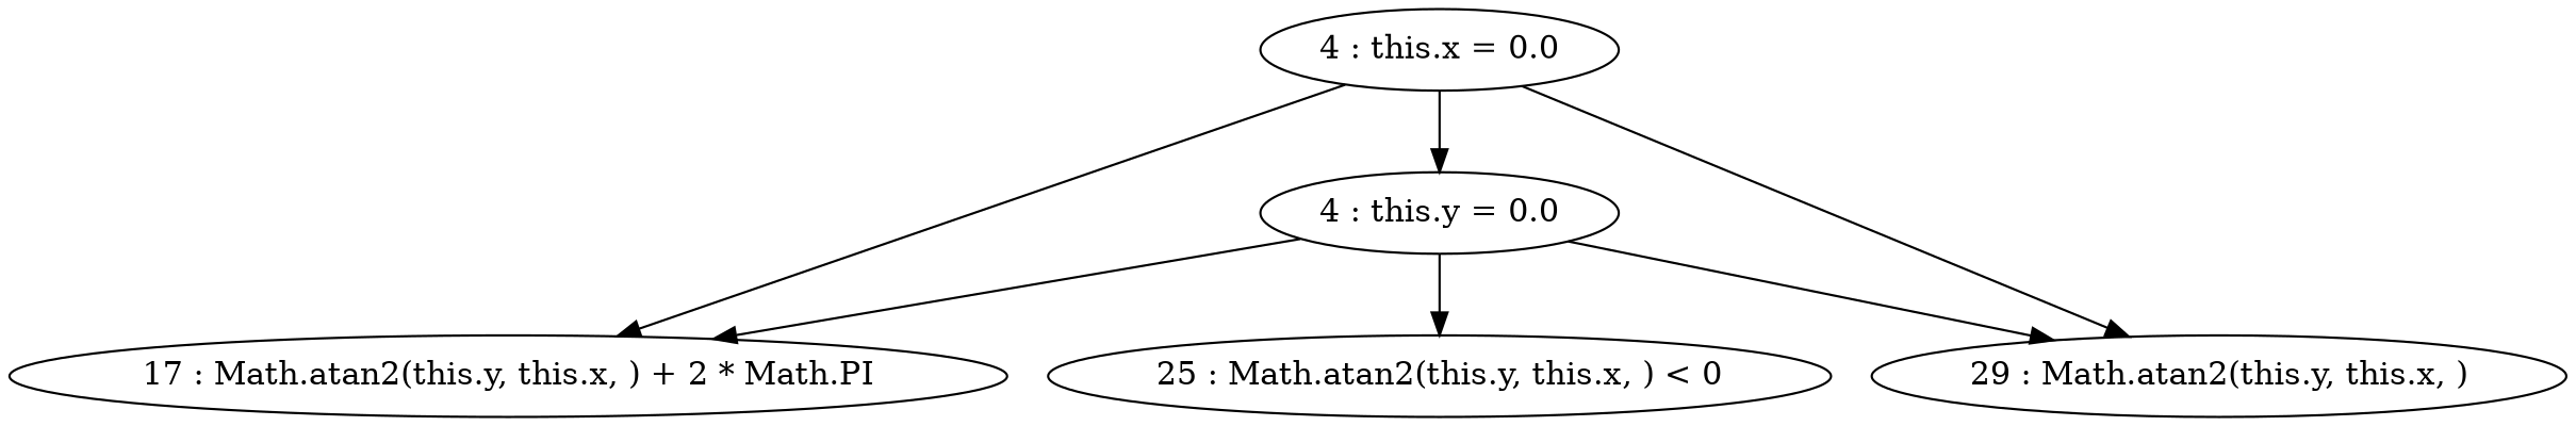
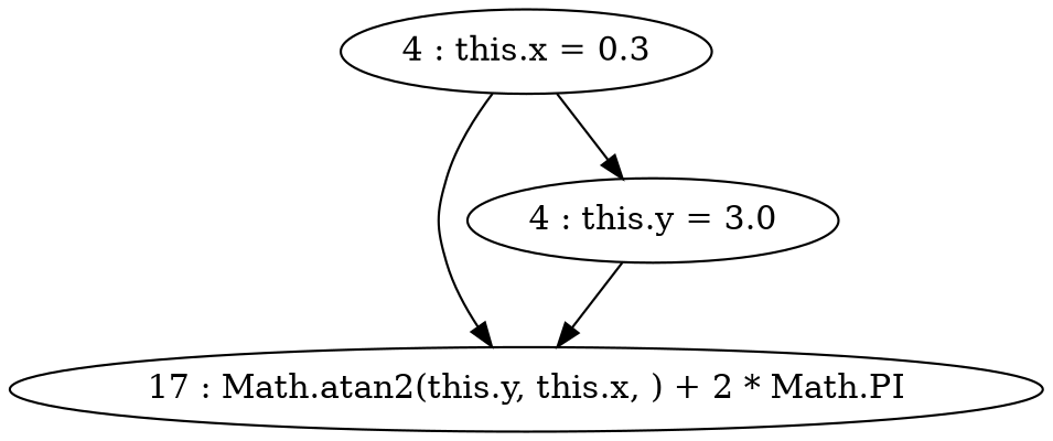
  digraph {
    n1 [label="17 : Math.atan2(this.y, this.x, ) + 2 * Math.PI"]
-   "4 : this.x = 0.0"
-   "29 : Math.atan2(this.y, this.x, )"
-   "4 : this.y = 0.0"
-   "25 : Math.atan2(this.y, this.x, ) < 0"
+   "4 : this.x = 0.0" [label="4 : this.x = 0.3"]
+   "4 : this.y = 0.0" [label="4 : this.y = 3.0"]
    "4 : this.x = 0.0" -> n1
-   "4 : this.x = 0.0" -> "29 : Math.atan2(this.y, this.x, )"
    "4 : this.x = 0.0" -> "4 : this.y = 0.0"
    "4 : this.y = 0.0" -> n1
-   "4 : this.y = 0.0" -> "29 : Math.atan2(this.y, this.x, )"
-   "4 : this.y = 0.0" -> "25 : Math.atan2(this.y, this.x, ) < 0"
  }
